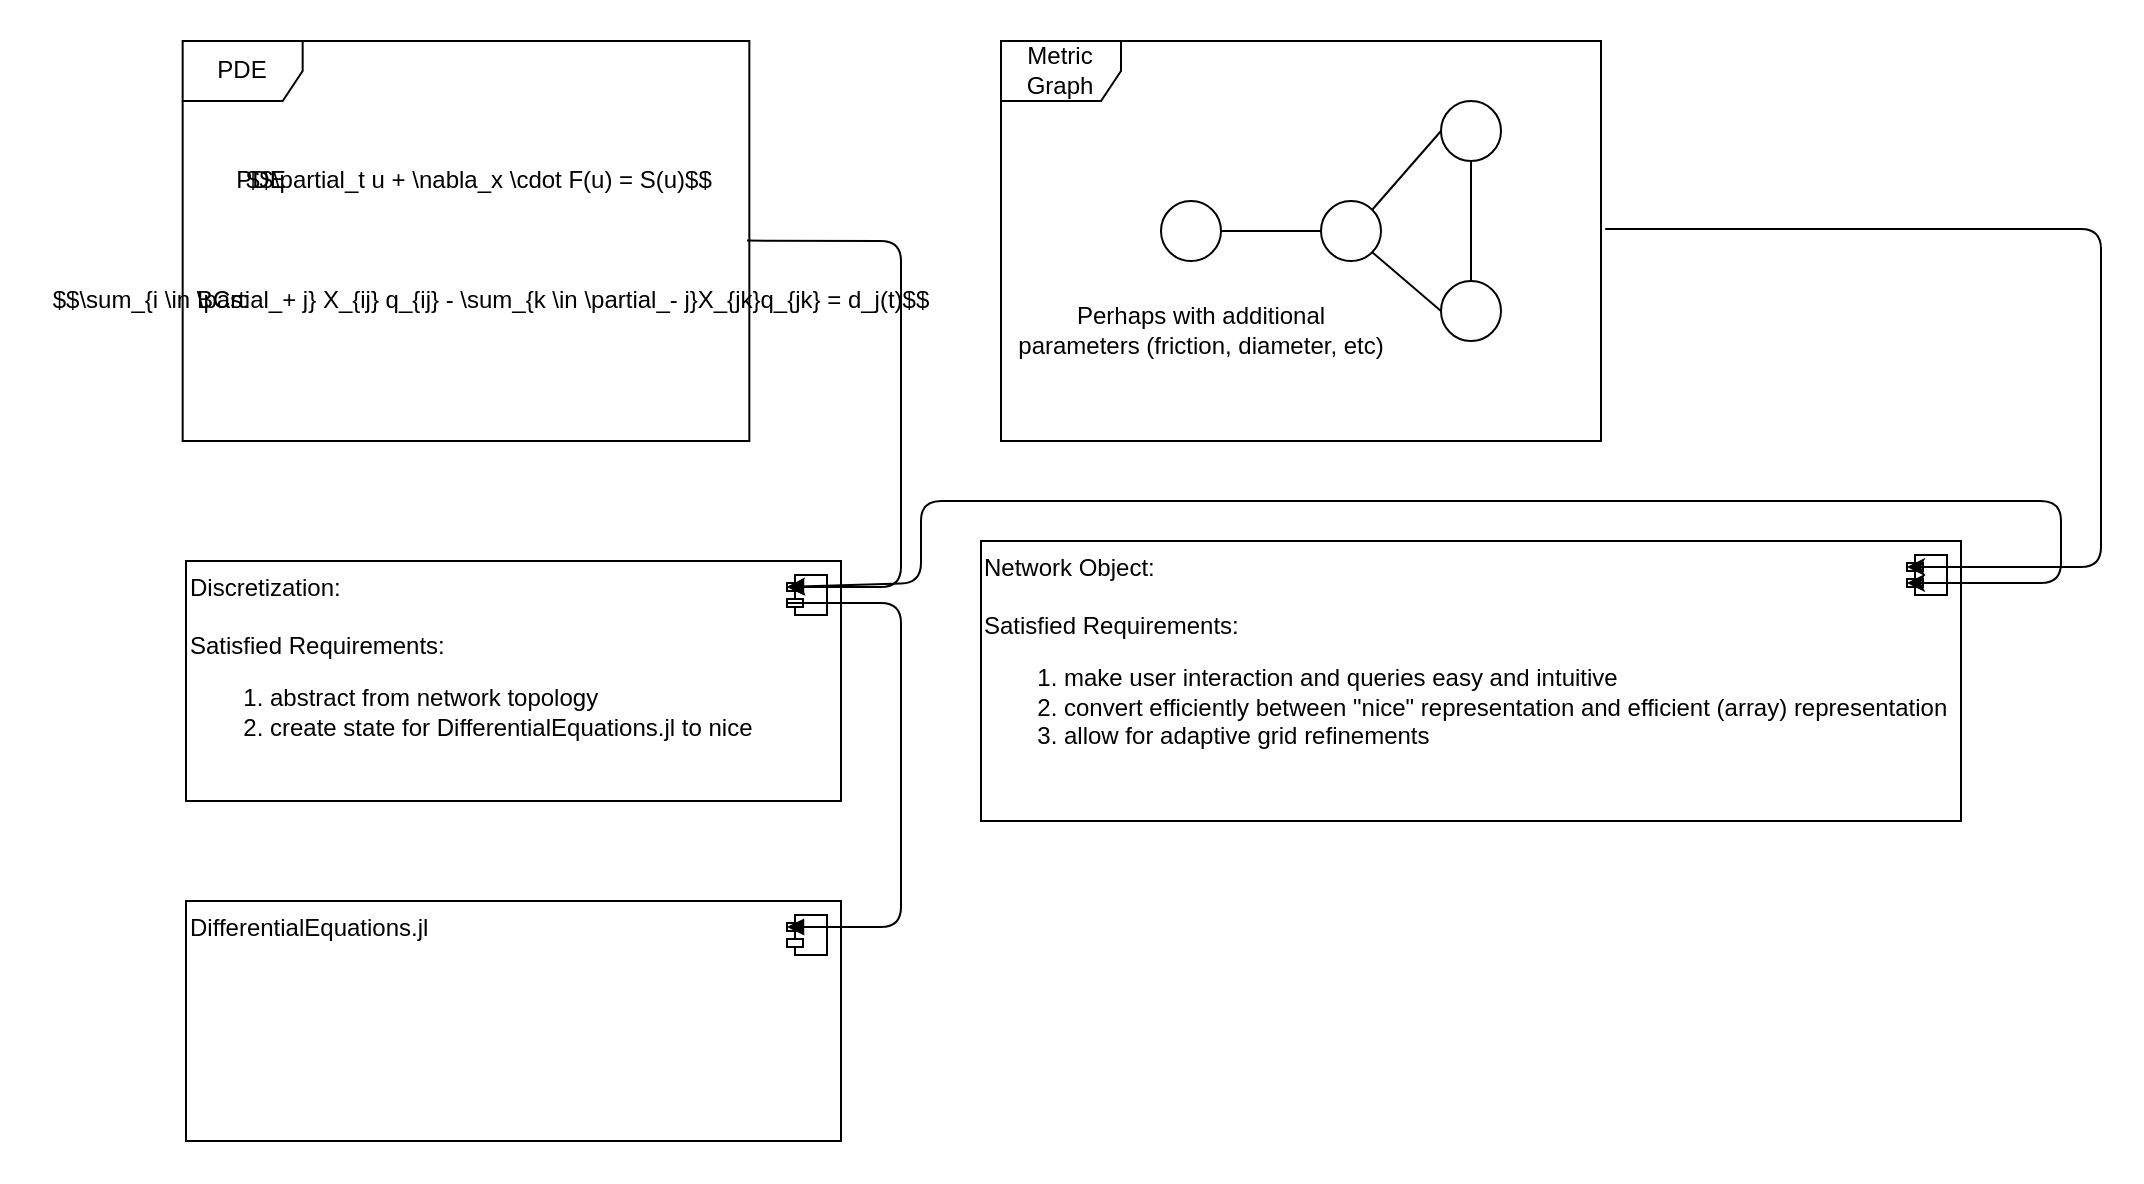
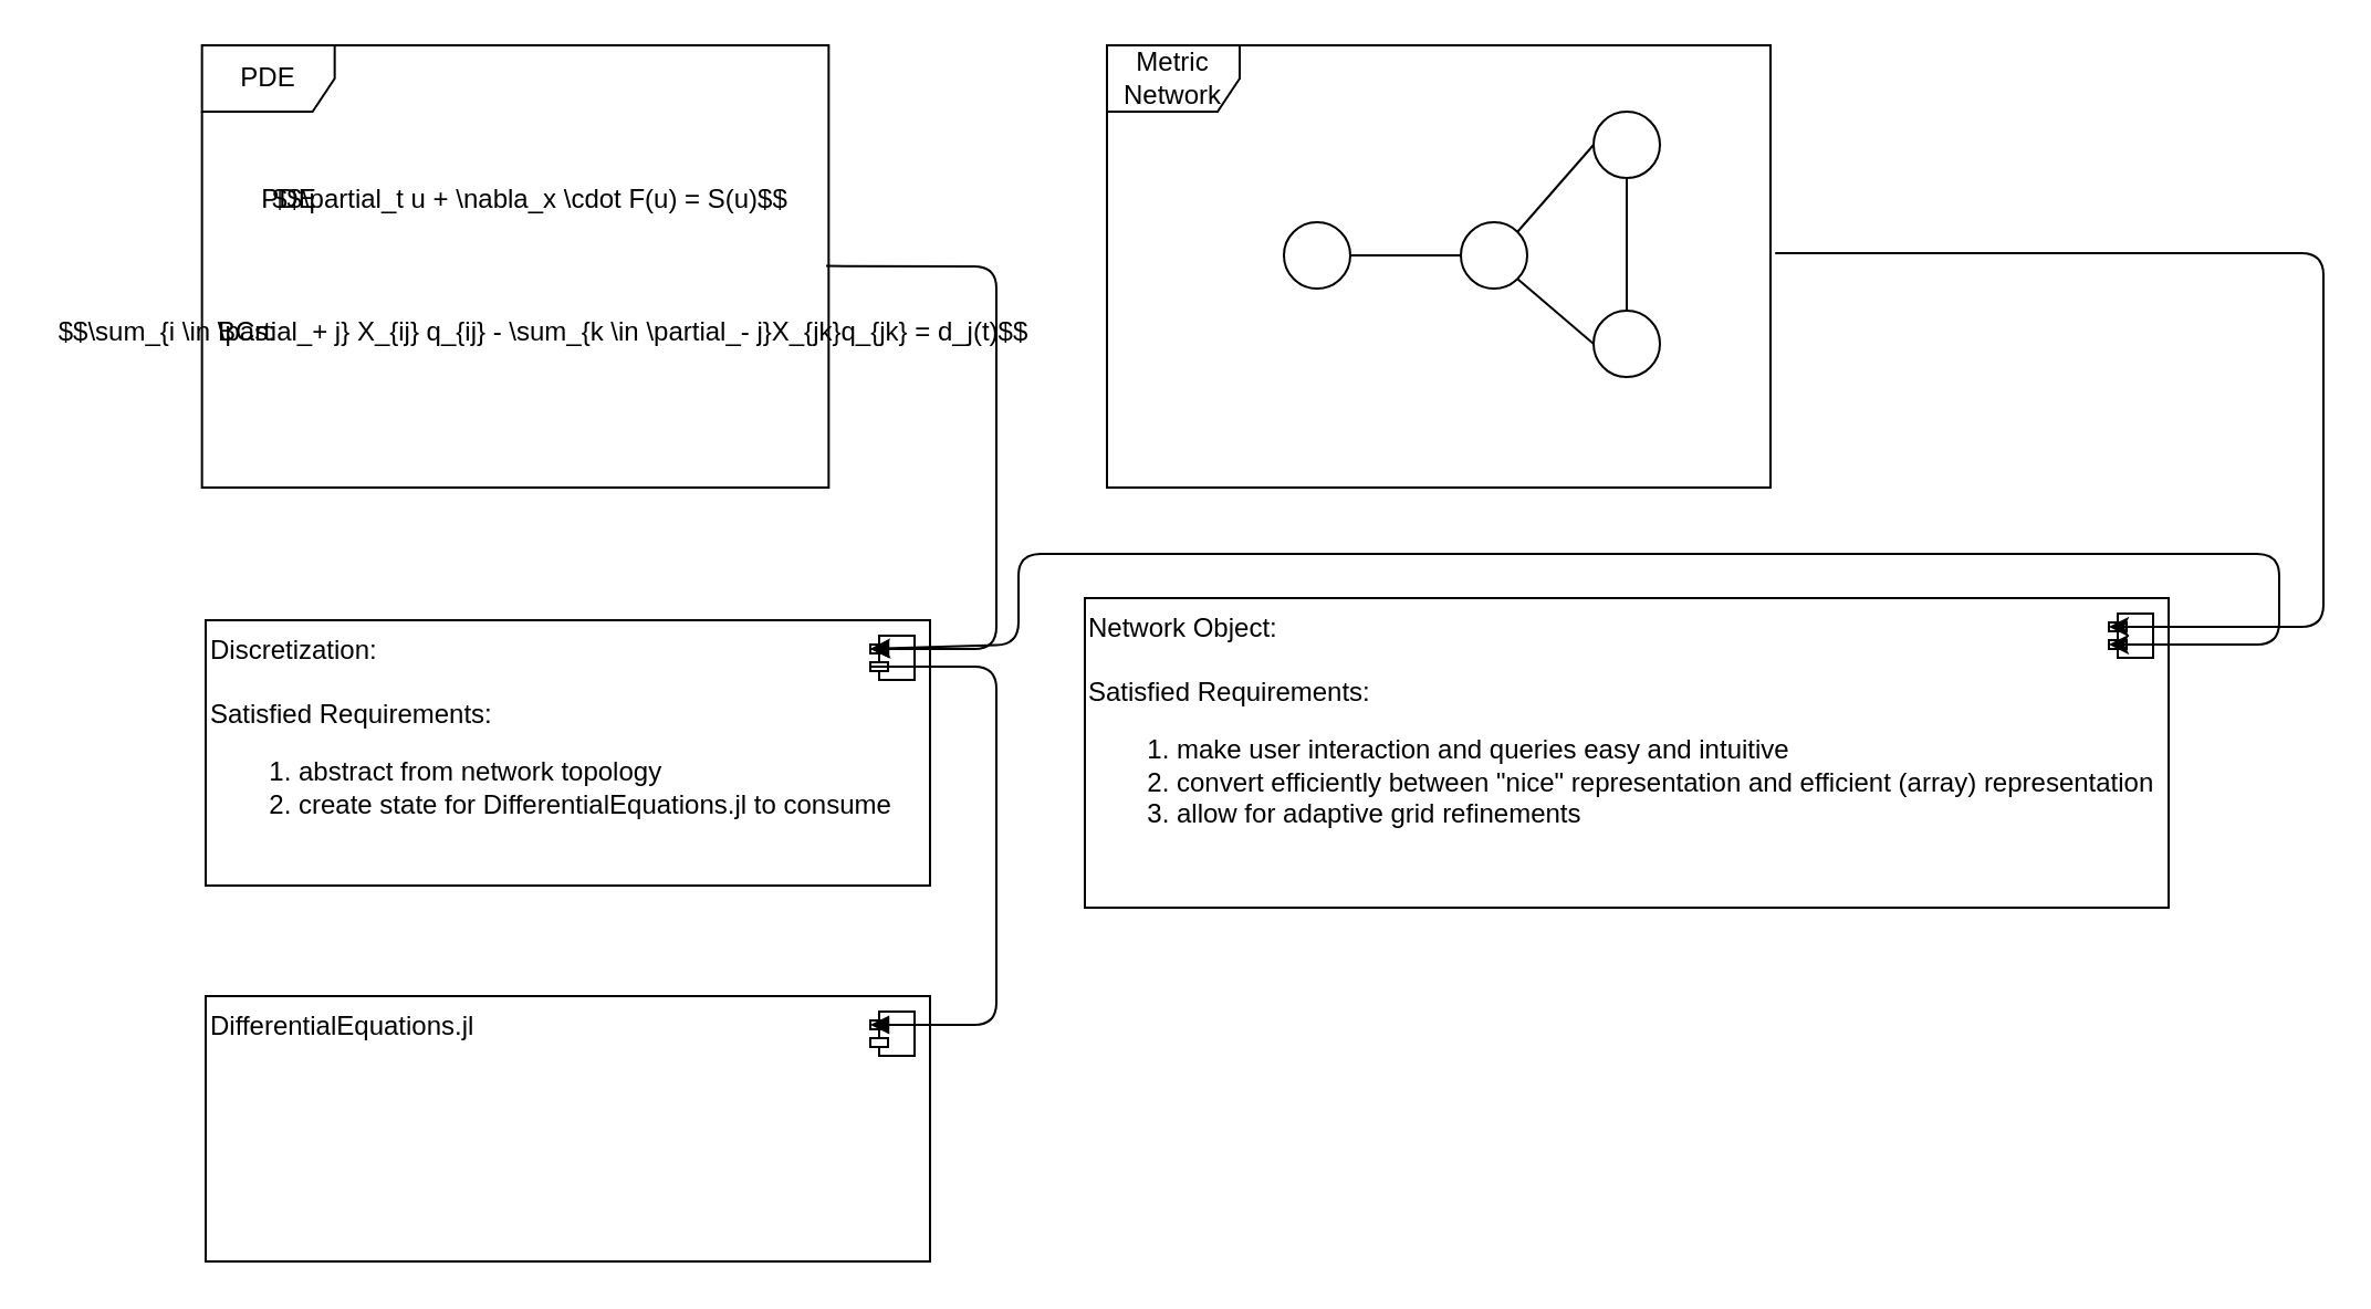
  <mxCell id="0" />
  <mxCell id="1" parent="0" />
  <mxCell id="2" value="" style="group" parent="1" vertex="1" connectable="0"><mxGeometry x="20" y="20" width="425" height="200" as="geometry" /></mxCell>
  <mxCell id="3" value="PDE" style="shape=umlFrame;whiteSpace=wrap;html=1;" parent="2" vertex="1"><mxGeometry x="70.833" width="283.333" height="200" as="geometry" /></mxCell>
  <mxCell id="4" value="$$\partial_t u + \nabla_x \cdot F(u) = S(u)$$" style="text;html=1;align=center;verticalAlign=middle;resizable=0;points=[];autosize=1;" parent="2" vertex="1"><mxGeometry x="94.444" y="60" width="250" height="20" as="geometry" /></mxCell>
  <mxCell id="5" value="$$\sum_{i \in \partial_+ j} X_{ij} q_{ij} - \sum_{k \in \partial_- j}X_{jk}q_{jk} = d_j(t)$$" style="text;html=1;align=center;verticalAlign=middle;resizable=0;points=[];autosize=1;" parent="2" vertex="1"><mxGeometry y="120" width="450" height="20" as="geometry" /></mxCell>
  <mxCell id="6" value="PDE" style="text;html=1;align=center;verticalAlign=middle;resizable=0;points=[];autosize=1;" parent="2" vertex="1"><mxGeometry x="89.722" y="60" width="40" height="20" as="geometry" /></mxCell>
  <mxCell id="7" value="BCs:" style="text;html=1;align=center;verticalAlign=middle;resizable=0;points=[];autosize=1;" parent="2" vertex="1"><mxGeometry x="70.833" y="120" width="40" height="20" as="geometry" /></mxCell>
- <mxCell id="8" value="Discretization:&lt;br&gt;&lt;br&gt;Satisfied Requirements:&lt;br&gt;&lt;ol&gt;&lt;li&gt;abstract from network topology&lt;/li&gt;&lt;li&gt;create state for DifferentialEquations.jl to nice&lt;/li&gt;&lt;/ol&gt;" style="dropTarget=0;align=left;html=1;verticalAlign=top;" parent="1" vertex="1"><mxGeometry x="92.5" y="280" width="327.5" height="120" as="geometry" /></mxCell>
+ <mxCell id="8" value="Discretization:&lt;br&gt;&lt;br&gt;Satisfied Requirements:&lt;br&gt;&lt;ol&gt;&lt;li&gt;abstract from network topology&lt;/li&gt;&lt;li&gt;create state for DifferentialEquations.jl to consume&lt;/li&gt;&lt;/ol&gt;" style="dropTarget=0;align=left;html=1;verticalAlign=top;" parent="1" vertex="1"><mxGeometry x="92.5" y="280" width="327.5" height="120" as="geometry" /></mxCell>
  <mxCell id="9" value="" style="shape=component;jettyWidth=8;jettyHeight=4;" parent="8" vertex="1"><mxGeometry x="1" width="20" height="20" relative="1" as="geometry"><mxPoint x="-27" y="7" as="offset" /></mxGeometry></mxCell>
  <mxCell id="10" value="" style="html=1;verticalAlign=bottom;endArrow=block;exitX=0.996;exitY=0.499;exitDx=0;exitDy=0;exitPerimeter=0;entryX=0;entryY=0.3;entryDx=0;entryDy=0;" parent="1" source="3" target="9" edge="1"><mxGeometry width="80" relative="1" as="geometry"><mxPoint x="450" y="390" as="sourcePoint" /><mxPoint x="530" y="390" as="targetPoint" /><Array as="points"><mxPoint x="450" y="120" /><mxPoint x="450" y="293" /></Array></mxGeometry></mxCell>
  <mxCell id="11" value="DifferentialEquations.jl" style="dropTarget=0;align=left;html=1;verticalAlign=top;" parent="1" vertex="1"><mxGeometry x="92.5" y="450" width="327.5" height="120" as="geometry" /></mxCell>
  <mxCell id="12" value="" style="shape=component;jettyWidth=8;jettyHeight=4;" parent="11" vertex="1"><mxGeometry x="1" width="20" height="20" relative="1" as="geometry"><mxPoint x="-27" y="7" as="offset" /></mxGeometry></mxCell>
  <mxCell id="13" value="" style="html=1;verticalAlign=bottom;endArrow=block;exitX=0;exitY=0.7;exitDx=0;exitDy=0;entryX=0;entryY=0.3;entryDx=0;entryDy=0;" parent="1" source="9" target="12" edge="1"><mxGeometry width="80" relative="1" as="geometry"><mxPoint x="450" y="390" as="sourcePoint" /><mxPoint x="530" y="390" as="targetPoint" /><Array as="points"><mxPoint x="450" y="301" /><mxPoint x="450" y="463" /></Array></mxGeometry></mxCell>
  <mxCell id="14" value="Network Object:&lt;br&gt;&lt;br&gt;Satisfied Requirements:&lt;br&gt;&lt;ol&gt;&lt;li&gt;make user interaction and queries easy and intuitive&lt;/li&gt;&lt;li&gt;convert efficiently between &quot;nice&quot; representation and efficient (array) representation&lt;/li&gt;&lt;li&gt;allow for adaptive grid refinements&lt;/li&gt;&lt;/ol&gt;" style="dropTarget=0;align=left;html=1;verticalAlign=top;" parent="1" vertex="1"><mxGeometry x="490" y="270" width="490" height="140" as="geometry" /></mxCell>
  <mxCell id="15" value="" style="shape=component;jettyWidth=8;jettyHeight=4;" parent="14" vertex="1"><mxGeometry x="1" width="20" height="20" relative="1" as="geometry"><mxPoint x="-27" y="7" as="offset" /></mxGeometry></mxCell>
  <mxCell id="16" value="" style="group" vertex="1" connectable="0" parent="1"><mxGeometry x="500" y="20" width="300" height="200" as="geometry" /></mxCell>
  <mxCell id="17" value="" style="ellipse;whiteSpace=wrap;html=1;aspect=fixed;" vertex="1" parent="16"><mxGeometry x="80" y="80" width="30" height="30" as="geometry" /></mxCell>
  <mxCell id="18" value="" style="ellipse;whiteSpace=wrap;html=1;aspect=fixed;" vertex="1" parent="16"><mxGeometry x="160" y="80" width="30" height="30" as="geometry" /></mxCell>
  <mxCell id="19" value="" style="ellipse;whiteSpace=wrap;html=1;aspect=fixed;" vertex="1" parent="16"><mxGeometry x="220" y="120" width="30" height="30" as="geometry" /></mxCell>
  <mxCell id="20" value="" style="ellipse;whiteSpace=wrap;html=1;aspect=fixed;" vertex="1" parent="16"><mxGeometry x="220" y="30" width="30" height="30" as="geometry" /></mxCell>
  <mxCell id="21" value="" style="endArrow=none;html=1;entryX=1;entryY=0.5;entryDx=0;entryDy=0;exitX=0;exitY=0.5;exitDx=0;exitDy=0;" edge="1" parent="16" source="18" target="17"><mxGeometry width="50" height="50" relative="1" as="geometry"><mxPoint x="60" y="310" as="sourcePoint" /><mxPoint x="110" y="260" as="targetPoint" /></mxGeometry></mxCell>
  <mxCell id="22" value="" style="endArrow=none;html=1;entryX=1;entryY=0;entryDx=0;entryDy=0;exitX=0;exitY=0.5;exitDx=0;exitDy=0;" edge="1" parent="16" source="20" target="18"><mxGeometry width="50" height="50" relative="1" as="geometry"><mxPoint x="60" y="310" as="sourcePoint" /><mxPoint x="110" y="260" as="targetPoint" /></mxGeometry></mxCell>
  <mxCell id="23" value="" style="endArrow=none;html=1;entryX=1;entryY=1;entryDx=0;entryDy=0;exitX=0;exitY=0.5;exitDx=0;exitDy=0;" edge="1" parent="16" source="19" target="18"><mxGeometry width="50" height="50" relative="1" as="geometry"><mxPoint x="60" y="310" as="sourcePoint" /><mxPoint x="110" y="260" as="targetPoint" /></mxGeometry></mxCell>
  <mxCell id="24" value="" style="endArrow=none;html=1;entryX=0.5;entryY=1;entryDx=0;entryDy=0;exitX=0.5;exitY=0;exitDx=0;exitDy=0;" edge="1" parent="16" source="19" target="20"><mxGeometry width="50" height="50" relative="1" as="geometry"><mxPoint x="60" y="310" as="sourcePoint" /><mxPoint x="110" y="260" as="targetPoint" /></mxGeometry></mxCell>
- <mxCell id="25" value="Metric Graph" style="shape=umlFrame;whiteSpace=wrap;html=1;" vertex="1" parent="16"><mxGeometry width="300" height="200" as="geometry" /></mxCell>
- <mxCell id="26" value="Perhaps with additional &lt;br&gt;parameters (friction, diameter, etc)" style="text;html=1;align=center;verticalAlign=middle;resizable=0;points=[];autosize=1;" vertex="1" parent="16"><mxGeometry y="130" width="200" height="30" as="geometry" /></mxCell>
+ <mxCell id="25" value="Metric Network" style="shape=umlFrame;whiteSpace=wrap;html=1;" vertex="1" parent="16"><mxGeometry width="300" height="200" as="geometry" /></mxCell>
  <mxCell id="27" value="" style="endArrow=classic;html=1;exitX=1.007;exitY=0.47;exitDx=0;exitDy=0;exitPerimeter=0;entryX=0;entryY=0.3;entryDx=0;entryDy=0;" edge="1" parent="1" source="25" target="15"><mxGeometry width="50" height="50" relative="1" as="geometry"><mxPoint x="540" y="270" as="sourcePoint" /><mxPoint x="590" y="220" as="targetPoint" /><Array as="points"><mxPoint x="1050" y="114" /><mxPoint x="1050" y="283" /></Array></mxGeometry></mxCell>
  <mxCell id="28" value="" style="endArrow=classic;startArrow=classic;html=1;exitX=0;exitY=0.3;exitDx=0;exitDy=0;entryX=0;entryY=0.7;entryDx=0;entryDy=0;" edge="1" parent="1" source="9" target="15"><mxGeometry width="50" height="50" relative="1" as="geometry"><mxPoint x="540" y="380" as="sourcePoint" /><mxPoint x="590" y="330" as="targetPoint" /><Array as="points"><mxPoint x="460" y="291" /><mxPoint x="460" y="250" /><mxPoint x="1030" y="250" /><mxPoint x="1030" y="291" /></Array></mxGeometry></mxCell>
